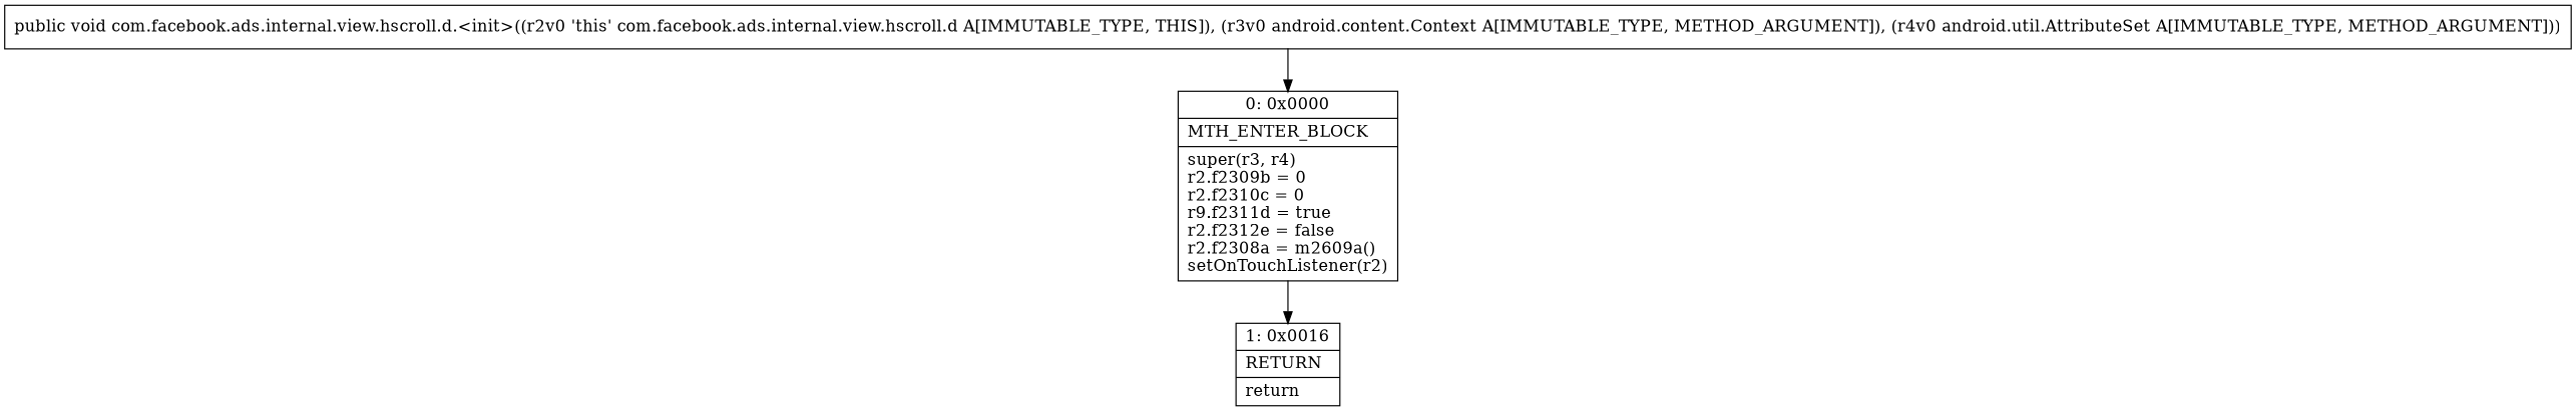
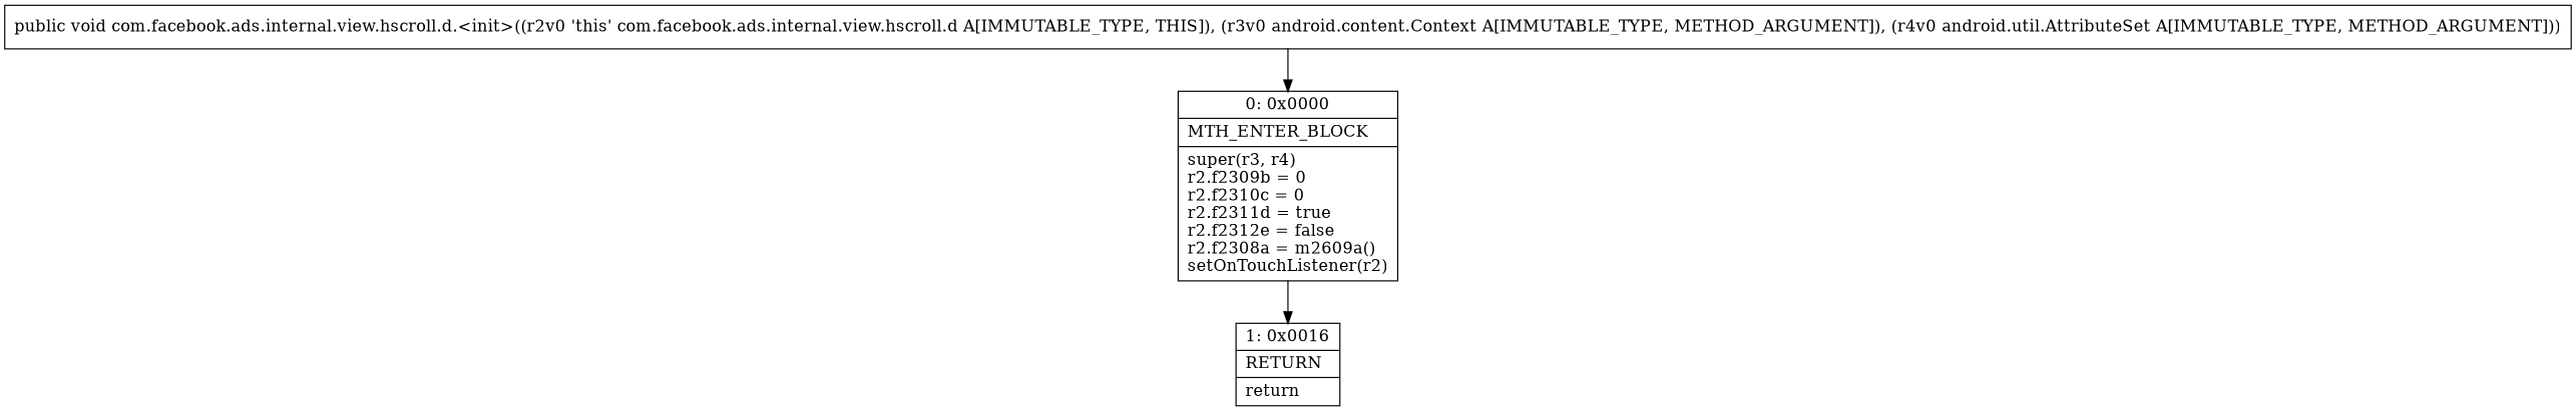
  digraph {
    node [shape=record]
-   n1 [label="{0\:\ 0x0000|MTH_ENTER_BLOCK\l|super(r3, r4)\lr2.f2309b = 0\lr2.f2310c = 0\lr9.f2311d = true\lr2.f2312e = false\lr2.f2308a = m2609a()\lsetOnTouchListener(r2)\l}"]
+   n1 [label="{0\:\ 0x0000|MTH_ENTER_BLOCK\l|super(r3, r4)\lr2.f2309b = 0\lr2.f2310c = 0\lr2.f2311d = true\lr2.f2312e = false\lr2.f2308a = m2609a()\lsetOnTouchListener(r2)\l}"]
    n2 [label="{1\:\ 0x0016|RETURN\l|return\l}"]
    n3 [label="{public void com.facebook.ads.internal.view.hscroll.d.\<init\>((r2v0 'this' com.facebook.ads.internal.view.hscroll.d A[IMMUTABLE_TYPE, THIS]), (r3v0 android.content.Context A[IMMUTABLE_TYPE, METHOD_ARGUMENT]), (r4v0 android.util.AttributeSet A[IMMUTABLE_TYPE, METHOD_ARGUMENT])) }"]
    n1 -> n2
    n3 -> n1
  }
